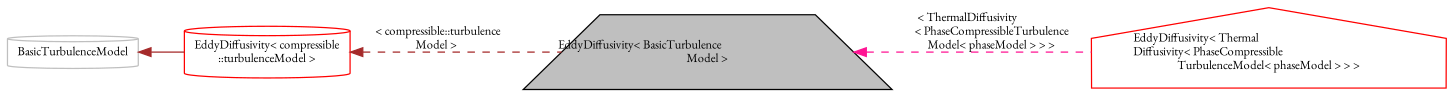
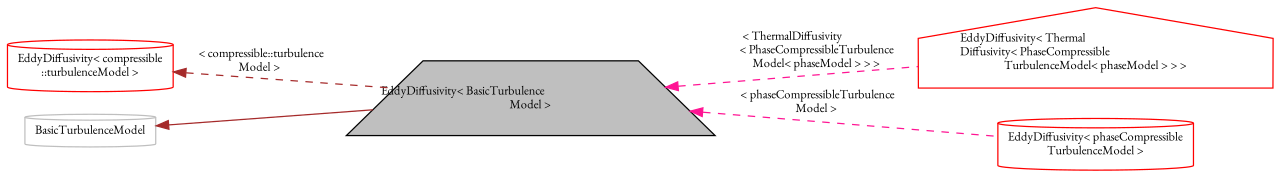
  digraph {
    fontname="EB Garamond"
    rankdir=LR
    node [color=red fontname="EB Garamond" fontsize=10 shape=cylinder]
    edge [color=deeppink dir=back fontname="EB Garamond" fontsize=10 labelfontname=Helvetica labelfontsize=10 style=dashed]
    n1 [color=black fillcolor=grey75 fontcolor=black height=0.2 label="EddyDiffusivity\< BasicTurbulence\lModel \>" shape=trapezium style=filled width=0.4]
    n2 [height=0.2 label="EddyDiffusivity\< Thermal\lDiffusivity\< PhaseCompressible\lTurbulenceModel\< phaseModel \> \> \>" shape=house width=0.4]
+   n3 [height=0.2 label="EddyDiffusivity\< phaseCompressible\lTurbulenceModel \>" width=0.4]
    n4 [height=0.2 label="EddyDiffusivity\< compressible\l::turbulenceModel \>" width=0.4]
    n5 [color=grey75 height=0.2 label=BasicTurbulenceModel width=0.4]
    n1 -> n2 [label=" \< ThermalDiffusivity\l\< PhaseCompressibleTurbulence\lModel\< phaseModel \> \> \>"]
+   n1 -> n3 [label=" \< phaseCompressibleTurbulence\lModel \>"]
    n4 -> n1 [color=brown label=" \< compressible::turbulence\lModel \>"]
-   n5 -> n4 [color=brown style=solid]
+   n5 -> n1 [color=brown style=solid]
  }
